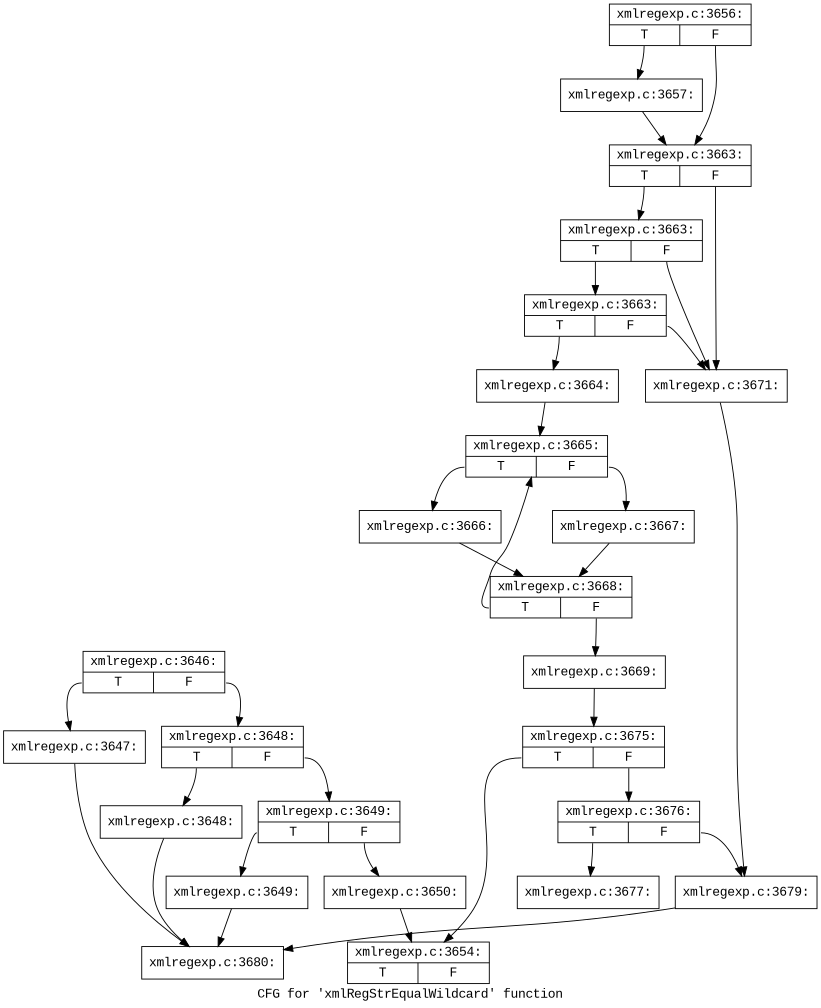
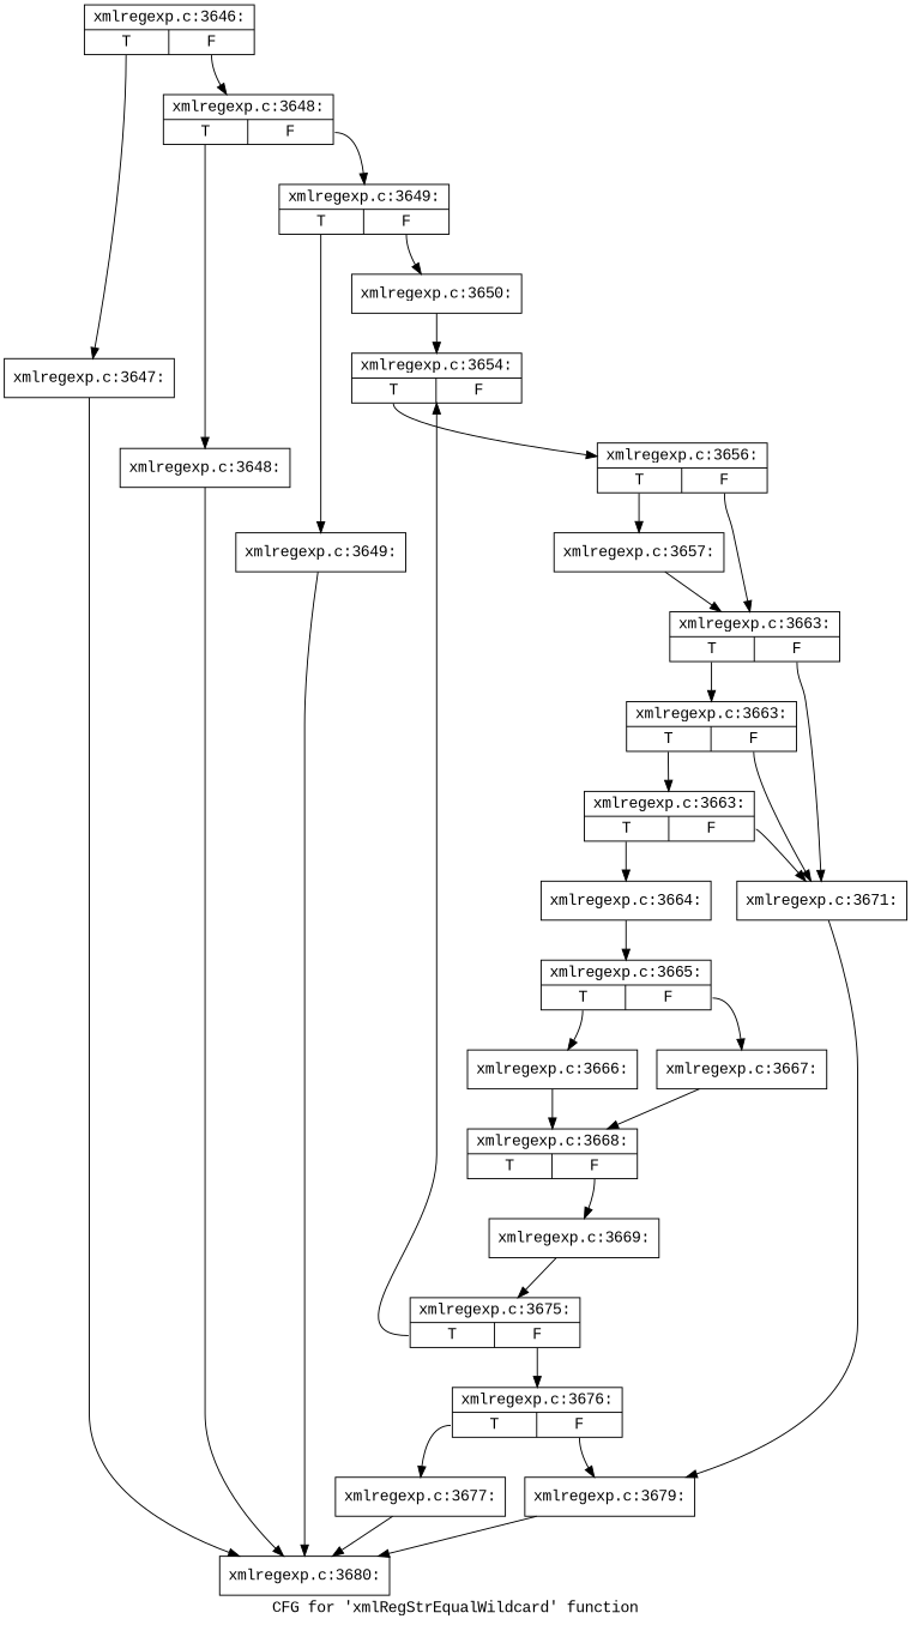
  digraph {
    fontname="Liberation Mono"
    label="CFG for 'xmlRegStrEqualWildcard' function"
    node [fontname="Liberation Mono" shape=record]
    edge [fontname="Liberation Mono"]
    n1 [label="{xmlregexp.c:3646:|{<s0>T|<s1>F}}"]
    n2 [label="{xmlregexp.c:3647:}"]
    n3 [label="{xmlregexp.c:3648:|{<s0>T|<s1>F}}"]
    n4 [label="{xmlregexp.c:3680:}"]
    n5 [label="{xmlregexp.c:3648:}"]
    n6 [label="{xmlregexp.c:3649:|{<s0>T|<s1>F}}"]
    n7 [label="{xmlregexp.c:3649:}"]
    n8 [label="{xmlregexp.c:3650:}"]
    n9 [label="{xmlregexp.c:3654:|{<s0>T|<s1>F}}"]
    n10 [label="{xmlregexp.c:3656:|{<s0>T|<s1>F}}"]
    n11 [label="{xmlregexp.c:3657:}"]
    n12 [label="{xmlregexp.c:3663:|{<s0>T|<s1>F}}"]
    n13 [label="{xmlregexp.c:3663:|{<s0>T|<s1>F}}"]
    n14 [label="{xmlregexp.c:3671:}"]
    n15 [label="{xmlregexp.c:3675:|{<s0>T|<s1>F}}"]
    n16 [label="{xmlregexp.c:3676:|{<s0>T|<s1>F}}"]
    n17 [label="{xmlregexp.c:3663:|{<s0>T|<s1>F}}"]
    n18 [label="{xmlregexp.c:3679:}"]
    n19 [label="{xmlregexp.c:3664:}"]
    n20 [label="{xmlregexp.c:3665:|{<s0>T|<s1>F}}"]
    n21 [label="{xmlregexp.c:3666:}"]
    n22 [label="{xmlregexp.c:3667:}"]
    n23 [label="{xmlregexp.c:3668:|{<s0>T|<s1>F}}"]
    n24 [label="{xmlregexp.c:3669:}"]
    n25 [label="{xmlregexp.c:3677:}"]
    n1 -> n2 [tailport=s0]
    n1 -> n3 [tailport=s1]
    n2 -> n4
    n3 -> n5 [tailport=s0]
    n3 -> n6 [tailport=s1]
    n5 -> n4
    n6 -> n7 [tailport=s0]
    n6 -> n8 [tailport=s1]
    n7 -> n4
    n8 -> n9
+   n9 -> n10 [tailport=s0]
    n10 -> n11 [tailport=s0]
    n10 -> n12 [tailport=s1]
    n11 -> n12
    n12 -> n13 [tailport=s0]
    n12 -> n14 [tailport=s1]
    n13 -> n14 [tailport=s1]
    n13 -> n17 [tailport=s0]
    n14 -> n18
    n15 -> n9 [tailport=s0]
    n15 -> n16 [tailport=s1]
    n16 -> n18 [tailport=s1]
    n16 -> n25 [tailport=s0]
    n17 -> n14 [tailport=s1]
    n17 -> n19 [tailport=s0]
    n18 -> n4
    n19 -> n20
    n20 -> n21 [tailport=s0]
    n20 -> n22 [tailport=s1]
    n21 -> n23
    n22 -> n23
-   n23 -> n20 [tailport=s0]
    n23 -> n24 [tailport=s1]
    n24 -> n15
+   n25 -> n4
  }
